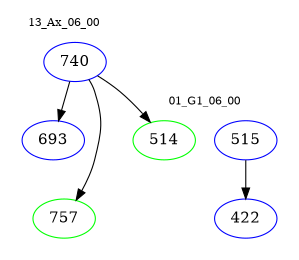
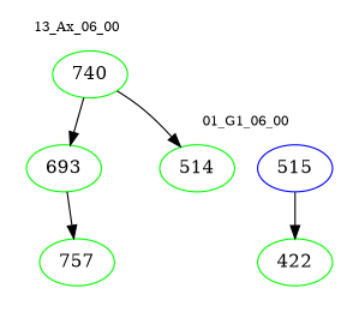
  digraph {
    node [color=green]
    edge [color=black]
-   n1 [color=blue label=740]
-   n2 [color=blue label=693]
+   n1 [label=740]
+   n2 [label=693]
    n3 [label=757]
    n4 [color=blue label=515]
-   n5 [color=blue label=422]
+   n5 [label=422]
    n6 [label=514]
    subgraph cluster_1 {
      color=white
      fontsize=10
      label="13_Ax_06_00"
      n1
      n2
      n3
    }
    subgraph cluster_2 {
      color=white
      fontsize=10
      label="01_G1_06_00"
      n4
      n5
      n6
    }
    n1 -> n2
-   n1 -> n3
+   n2 -> n3
    n1 -> n6
    n4 -> n5
  }
